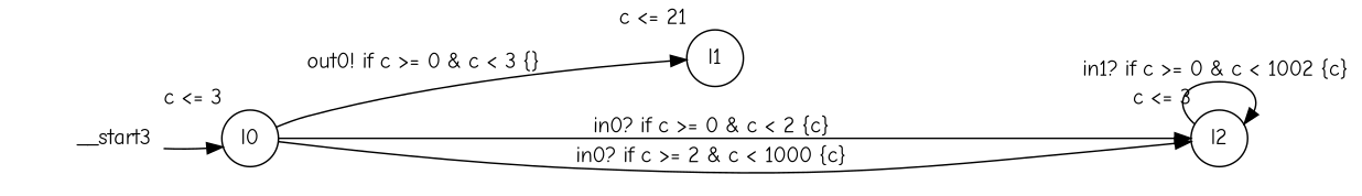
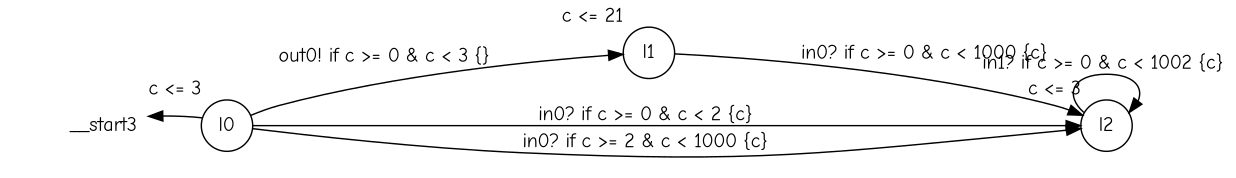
  digraph {
    fontname="Comic Neue"
    rankdir=LR
    node [fontname="Comic Neue" shape=circle margin=0 xlabel="c <= 3"]
    edge [fontname="Comic Neue"]
    n1 [label=__start3 shape=none margin="" xlabel=""]
    n2 [label=l0]
    n3 [label=l1 xlabel="c <= 21"]
    n4 [label=l2]
-   n1 -> n2
+   n2 -> n1
    n2 -> n3 [label="out0! if c >= 0 & c < 3 {} "]
    n2 -> n4 [label="in0? if c >= 0 & c < 2 {c} "]
    n2 -> n4 [label="in0? if c >= 2 & c < 1000 {c} "]
+   n3 -> n4 [label="in0? if c >= 0 & c < 1000 {c} "]
    n4 -> n4 [label="in1? if c >= 0 & c < 1002 {c} "]
  }
